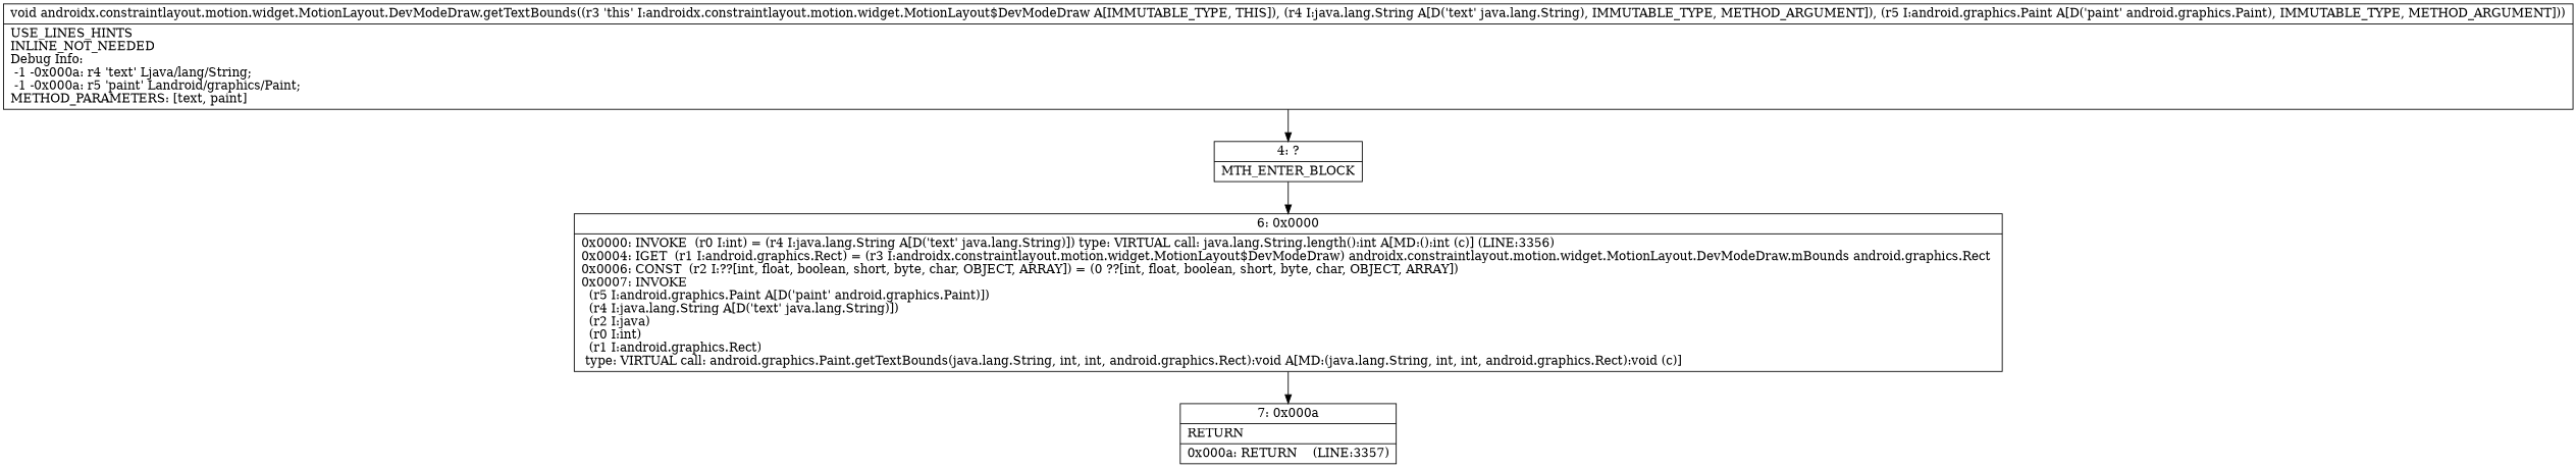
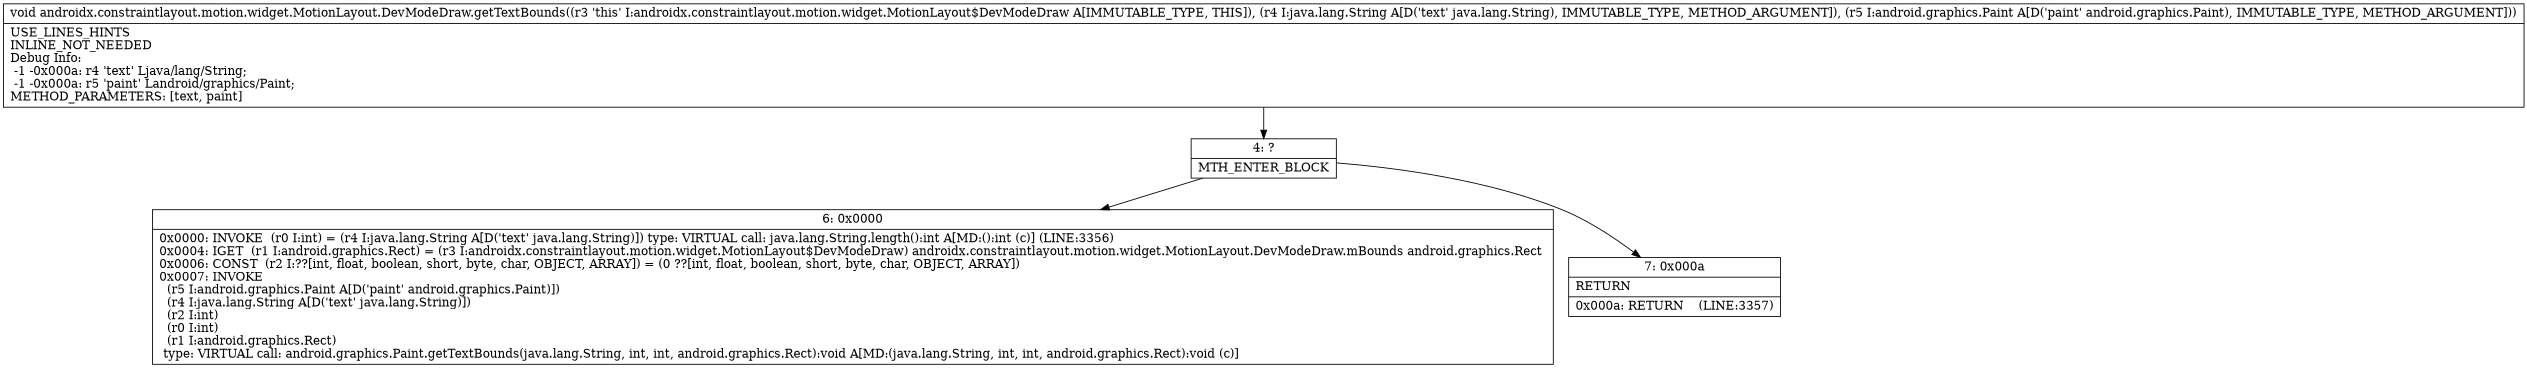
  digraph {
    node [shape=record]
    n1 [label="{4\:\ ?|MTH_ENTER_BLOCK\l}"]
-   n2 [label="{6\:\ 0x0000|0x0000: INVOKE  (r0 I:int) = (r4 I:java.lang.String A[D('text' java.lang.String)]) type: VIRTUAL call: java.lang.String.length():int A[MD:():int (c)] (LINE:3356)\l0x0004: IGET  (r1 I:android.graphics.Rect) = (r3 I:androidx.constraintlayout.motion.widget.MotionLayout$DevModeDraw) androidx.constraintlayout.motion.widget.MotionLayout.DevModeDraw.mBounds android.graphics.Rect \l0x0006: CONST  (r2 I:??[int, float, boolean, short, byte, char, OBJECT, ARRAY]) = (0 ??[int, float, boolean, short, byte, char, OBJECT, ARRAY]) \l0x0007: INVOKE  \l  (r5 I:android.graphics.Paint A[D('paint' android.graphics.Paint)])\l  (r4 I:java.lang.String A[D('text' java.lang.String)])\l  (r2 I:java)\l  (r0 I:int)\l  (r1 I:android.graphics.Rect)\l type: VIRTUAL call: android.graphics.Paint.getTextBounds(java.lang.String, int, int, android.graphics.Rect):void A[MD:(java.lang.String, int, int, android.graphics.Rect):void (c)]\l}"]
+   n2 [label="{6\:\ 0x0000|0x0000: INVOKE  (r0 I:int) = (r4 I:java.lang.String A[D('text' java.lang.String)]) type: VIRTUAL call: java.lang.String.length():int A[MD:():int (c)] (LINE:3356)\l0x0004: IGET  (r1 I:android.graphics.Rect) = (r3 I:androidx.constraintlayout.motion.widget.MotionLayout$DevModeDraw) androidx.constraintlayout.motion.widget.MotionLayout.DevModeDraw.mBounds android.graphics.Rect \l0x0006: CONST  (r2 I:??[int, float, boolean, short, byte, char, OBJECT, ARRAY]) = (0 ??[int, float, boolean, short, byte, char, OBJECT, ARRAY]) \l0x0007: INVOKE  \l  (r5 I:android.graphics.Paint A[D('paint' android.graphics.Paint)])\l  (r4 I:java.lang.String A[D('text' java.lang.String)])\l  (r2 I:int)\l  (r0 I:int)\l  (r1 I:android.graphics.Rect)\l type: VIRTUAL call: android.graphics.Paint.getTextBounds(java.lang.String, int, int, android.graphics.Rect):void A[MD:(java.lang.String, int, int, android.graphics.Rect):void (c)]\l}"]
    n3 [label="{7\:\ 0x000a|RETURN\l|0x000a: RETURN    (LINE:3357)\l}"]
    n4 [label="{void androidx.constraintlayout.motion.widget.MotionLayout.DevModeDraw.getTextBounds((r3 'this' I:androidx.constraintlayout.motion.widget.MotionLayout$DevModeDraw A[IMMUTABLE_TYPE, THIS]), (r4 I:java.lang.String A[D('text' java.lang.String), IMMUTABLE_TYPE, METHOD_ARGUMENT]), (r5 I:android.graphics.Paint A[D('paint' android.graphics.Paint), IMMUTABLE_TYPE, METHOD_ARGUMENT]))  | USE_LINES_HINTS\lINLINE_NOT_NEEDED\lDebug Info:\l  \-1 \-0x000a: r4 'text' Ljava\/lang\/String;\l  \-1 \-0x000a: r5 'paint' Landroid\/graphics\/Paint;\lMETHOD_PARAMETERS: [text, paint]\l}"]
    n1 -> n2
-   n2 -> n3
+   n1 -> n3
    n4 -> n1
  }
